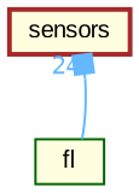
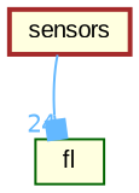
  digraph {
    compound=true
    fontname="Liberation Sans"
    node [fillcolor=lightyellow fontname="Liberation Sans" fontsize=10 shape=box]
    n1 [color=brown height=0.2 label=sensors style="filled,bold" width=0.4]
    n2 [color=darkgreen height=0.2 label=fl style=filled width=0.4]
-   n2 -> n1 [color=steelblue1 fontcolor=steelblue1 fontname="Liberation Sans" fontsize=10 headlabel=24 labeldistance=1.5 labelfontname=Helvetica labelfontsize=10 arrowhead=box]
+   n1 -> n2 [color=steelblue1 fontcolor=steelblue1 fontname="Liberation Sans" fontsize=10 headlabel=24 labeldistance=1.5 labelfontname=Helvetica labelfontsize=10 arrowhead=box]
  }
